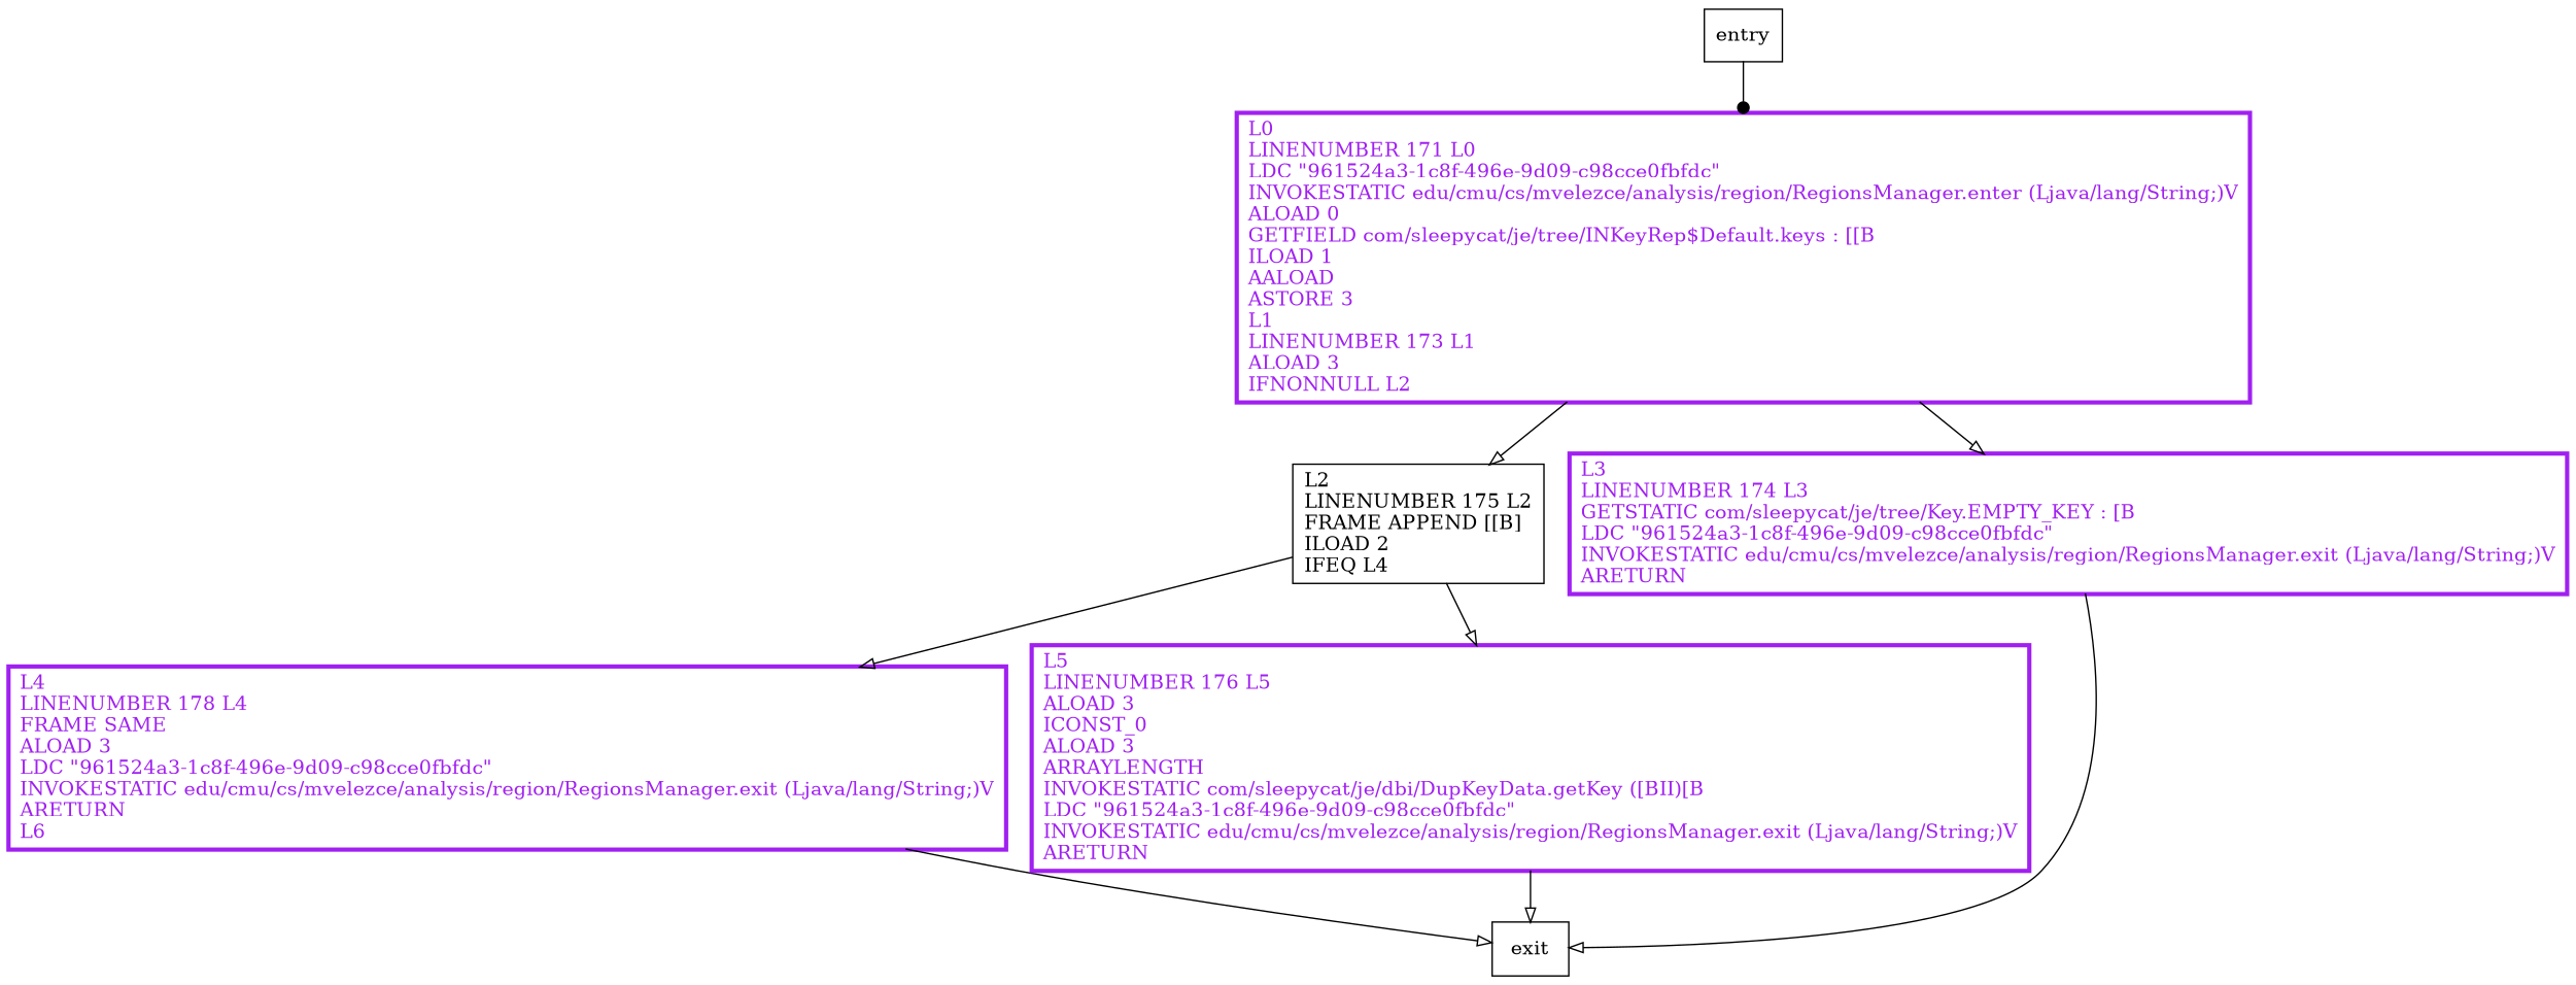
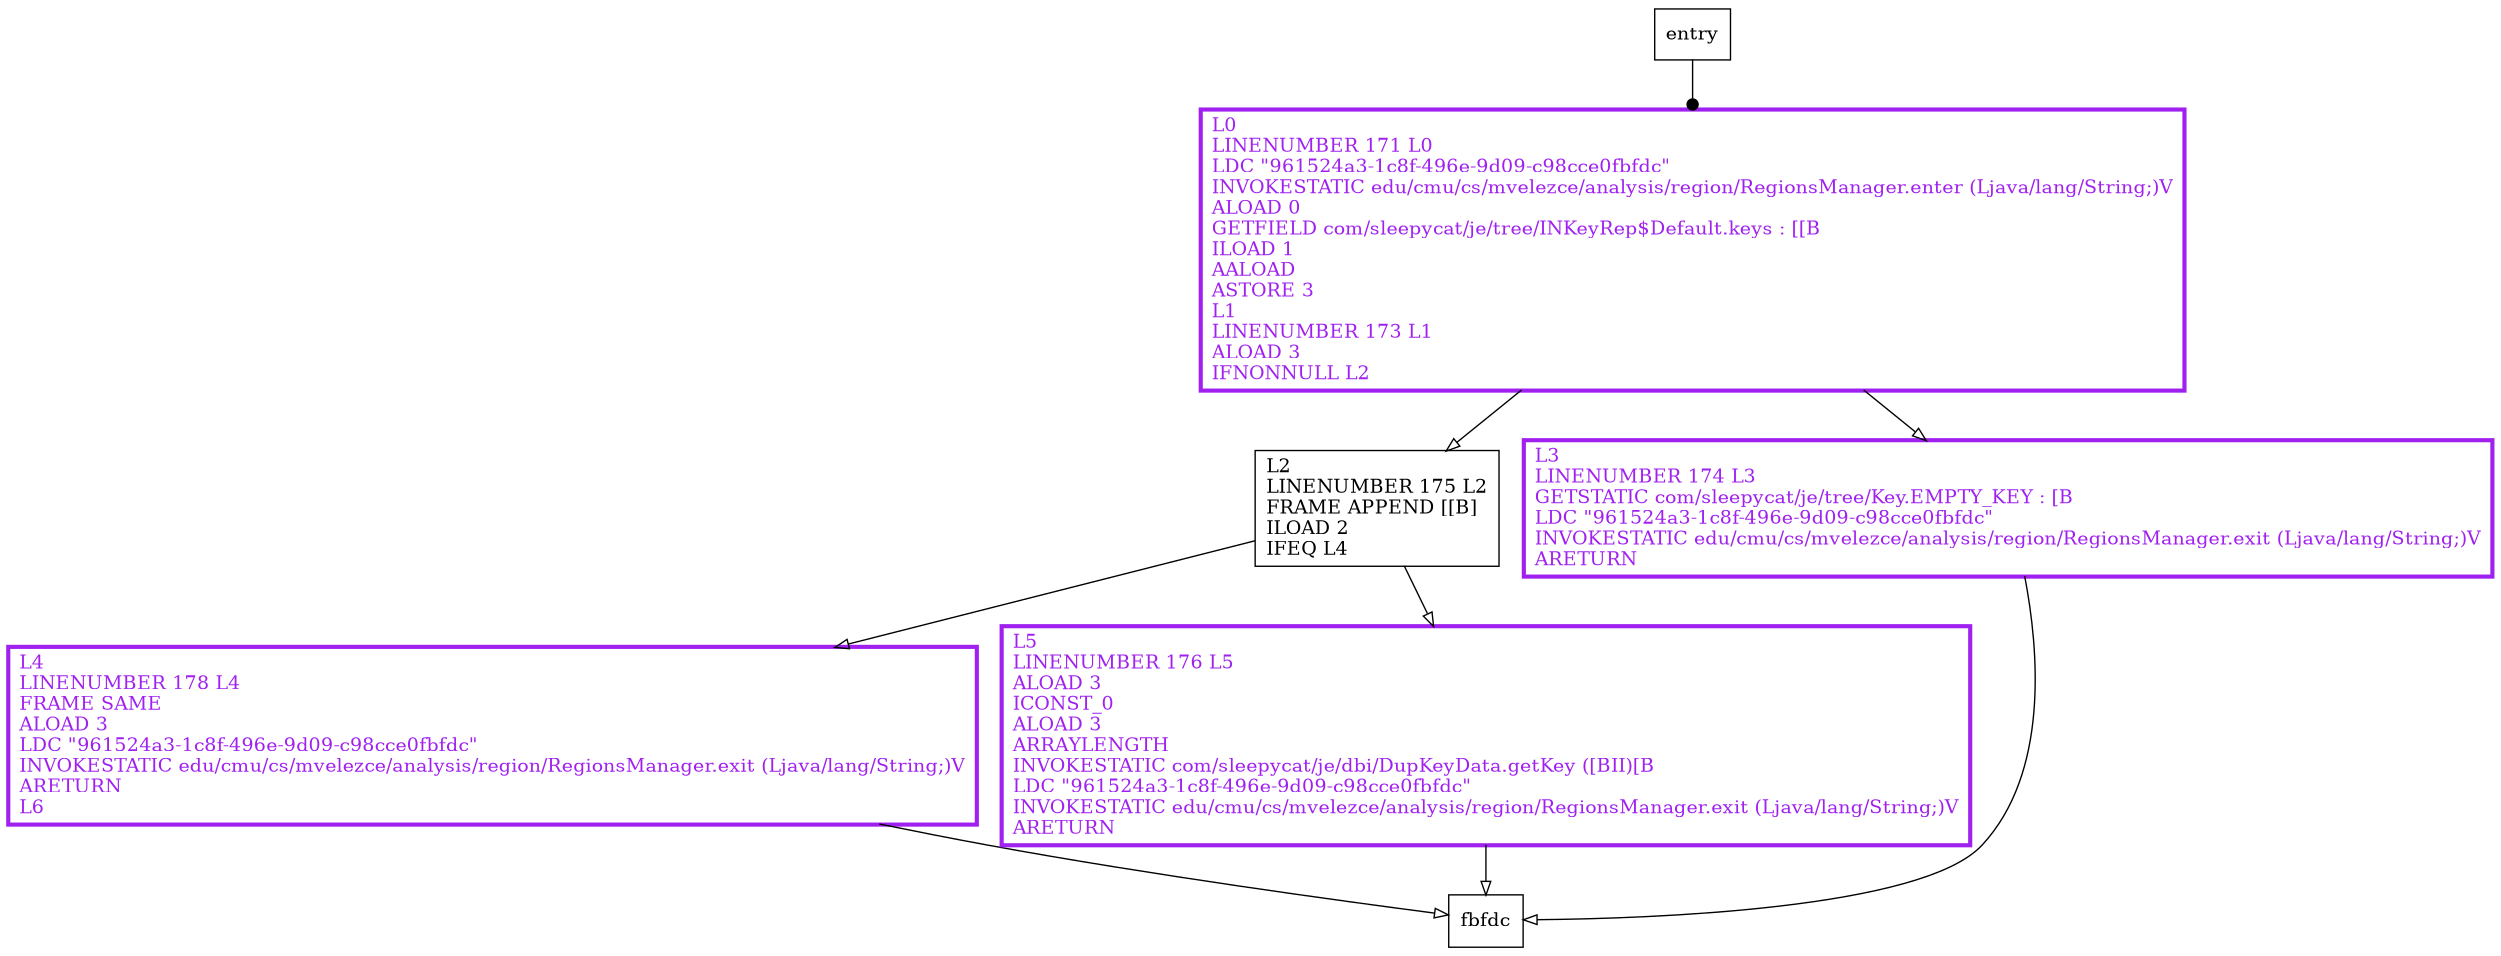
  digraph {
    node [color=purple fontcolor=purple penwidth=3 shape=record]
    edge [arrowhead=onormal]
    n1 [label="L4\lLINENUMBER 178 L4\lFRAME SAME\lALOAD 3\lLDC \"961524a3-1c8f-496e-9d09-c98cce0fbfdc\"\lINVOKESTATIC edu/cmu/cs/mvelezce/analysis/region/RegionsManager.exit (Ljava/lang/String;)V\lARETURN\lL6\l"]
-   exit [color="" fontcolor="" penwidth=""]
+   exit [label=fbfdc color="" fontcolor="" penwidth=""]
    n3 [label="L2\lLINENUMBER 175 L2\lFRAME APPEND [[B]\lILOAD 2\lIFEQ L4\l" color="" fontcolor="" penwidth=""]
    n4 [label="L5\lLINENUMBER 176 L5\lALOAD 3\lICONST_0\lALOAD 3\lARRAYLENGTH\lINVOKESTATIC com/sleepycat/je/dbi/DupKeyData.getKey ([BII)[B\lLDC \"961524a3-1c8f-496e-9d09-c98cce0fbfdc\"\lINVOKESTATIC edu/cmu/cs/mvelezce/analysis/region/RegionsManager.exit (Ljava/lang/String;)V\lARETURN\l"]
    n5 [label="L3\lLINENUMBER 174 L3\lGETSTATIC com/sleepycat/je/tree/Key.EMPTY_KEY : [B\lLDC \"961524a3-1c8f-496e-9d09-c98cce0fbfdc\"\lINVOKESTATIC edu/cmu/cs/mvelezce/analysis/region/RegionsManager.exit (Ljava/lang/String;)V\lARETURN\l"]
    n6 [label="L0\lLINENUMBER 171 L0\lLDC \"961524a3-1c8f-496e-9d09-c98cce0fbfdc\"\lINVOKESTATIC edu/cmu/cs/mvelezce/analysis/region/RegionsManager.enter (Ljava/lang/String;)V\lALOAD 0\lGETFIELD com/sleepycat/je/tree/INKeyRep$Default.keys : [[B\lILOAD 1\lAALOAD\lASTORE 3\lL1\lLINENUMBER 173 L1\lALOAD 3\lIFNONNULL L2\l"]
    entry [color="" fontcolor="" penwidth=""]
    n1 -> exit
    n3 -> n1
    n3 -> n4
    n4 -> exit
    n5 -> exit
    n6 -> n3
    n6 -> n5
    entry -> n6 [arrowhead=dot]
  }
